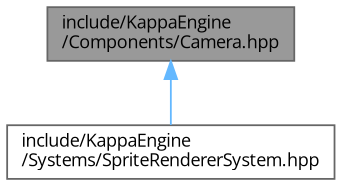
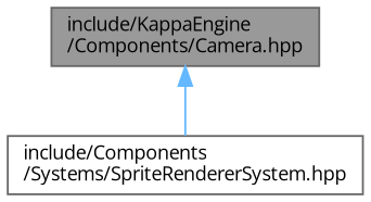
  digraph {
    fontname="Open Sans"
    node [fontname="Open Sans" fontsize=10 shape=box style=filled]
    n1 [color=gray40 fillcolor=grey60 fontcolor=black height=0.2 label="include/KappaEngine\l/Components/Camera.hpp" width=0.4]
-   n2 [color=grey40 fillcolor=white height=0.2 label="include/KappaEngine\l/Systems/SpriteRendererSystem.hpp" width=0.4]
+   n2 [color=grey40 fillcolor=white height=0.2 label="include/Components\l/Systems/SpriteRendererSystem.hpp" width=0.4]
    n1 -> n2 [color=steelblue1 dir=back fontname="Open Sans" fontsize=10 labelfontname=Helvetica labelfontsize=10 style=solid]
  }
